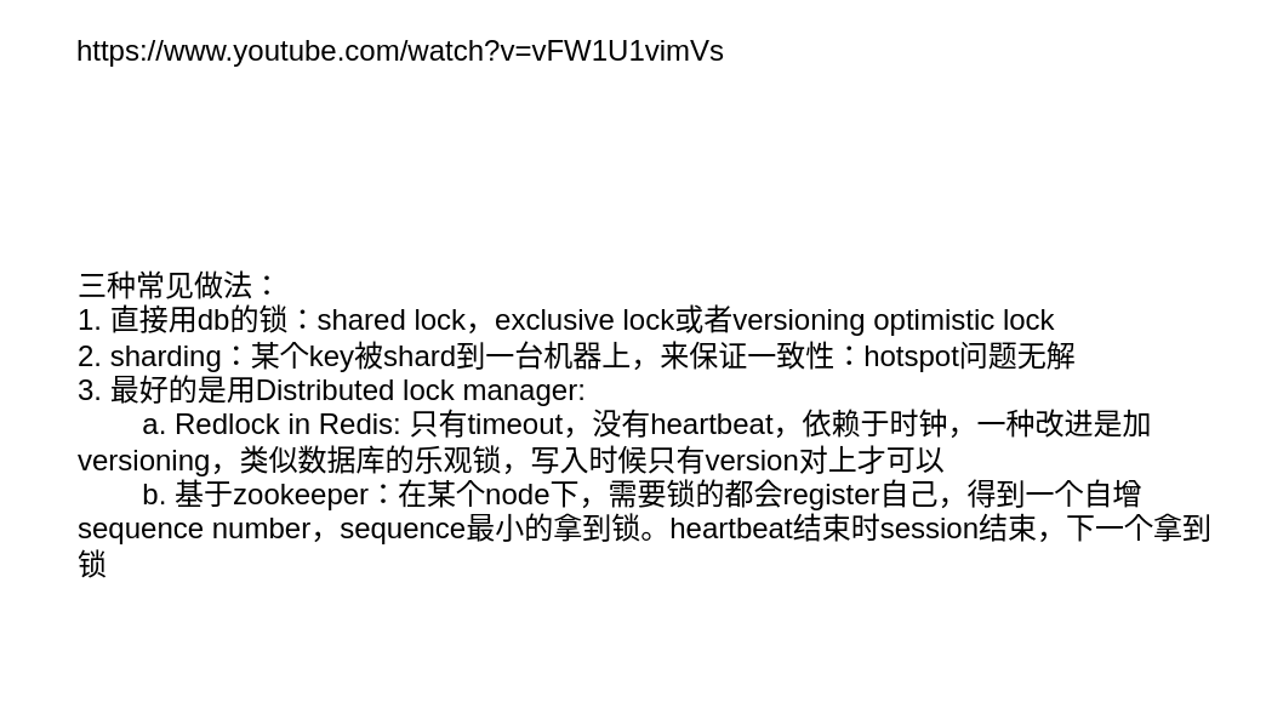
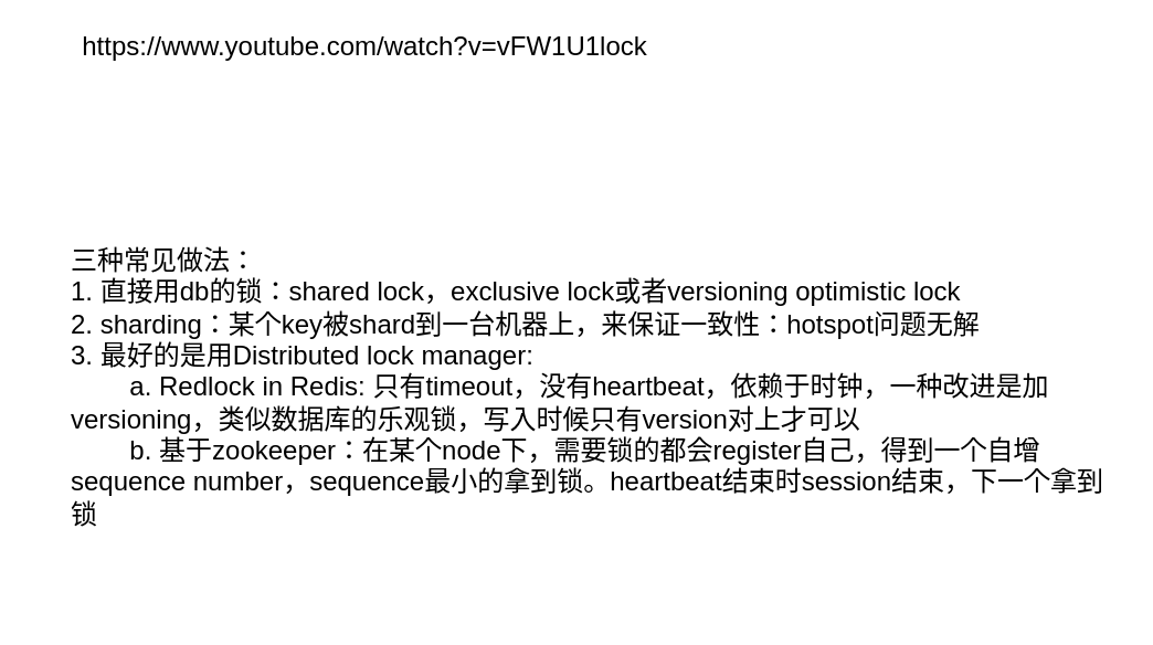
  <mxCell id="0" />
  <mxCell id="1" parent="0" />
- <mxCell id="2" value="https://www.youtube.com/watch?v=vFW1U1vimVs" style="text;html=1;strokeColor=none;fillColor=none;align=center;verticalAlign=middle;whiteSpace=wrap;rounded=0;" vertex="1" parent="1"><mxGeometry x="20" y="20" width="290" as="geometry" /></mxCell>
+ <mxCell id="2" value="https://www.youtube.com/watch?v=vFW1U1lock" style="text;html=1;strokeColor=none;fillColor=none;align=center;verticalAlign=middle;whiteSpace=wrap;rounded=0;" vertex="1" parent="1"><mxGeometry x="20" y="20" width="290" as="geometry" /></mxCell>
  <mxCell id="3" value="三种常见做法：&lt;br&gt;1. 直接用db的锁：shared lock，exclusive lock或者versioning optimistic lock&lt;br&gt;2. sharding：某个key被shard到一台机器上，来保证一致性：hotspot问题无解&lt;br&gt;3. 最好的是用Distributed lock manager:&lt;br&gt;&lt;span style=&quot;white-space: pre&quot;&gt;&#09;&lt;/span&gt;a. Redlock in Redis: 只有timeout，没有heartbeat，依赖于时钟，一种改进是加versioning，类似数据库的乐观锁，写入时候只有version对上才可以&lt;br&gt;&lt;span style=&quot;white-space: pre&quot;&gt;&#09;&lt;/span&gt;b. 基于zookeeper：在某个node下，需要锁的都会register自己，得到一个自增sequence number，sequence最小的拿到锁。heartbeat结束时session结束，下一个拿到锁" style="text;html=1;strokeColor=none;fillColor=none;align=left;verticalAlign=middle;whiteSpace=wrap;rounded=0;" vertex="1" parent="1"><mxGeometry y="80" width="470" height="190" as="geometry" x="30" /></mxCell>
